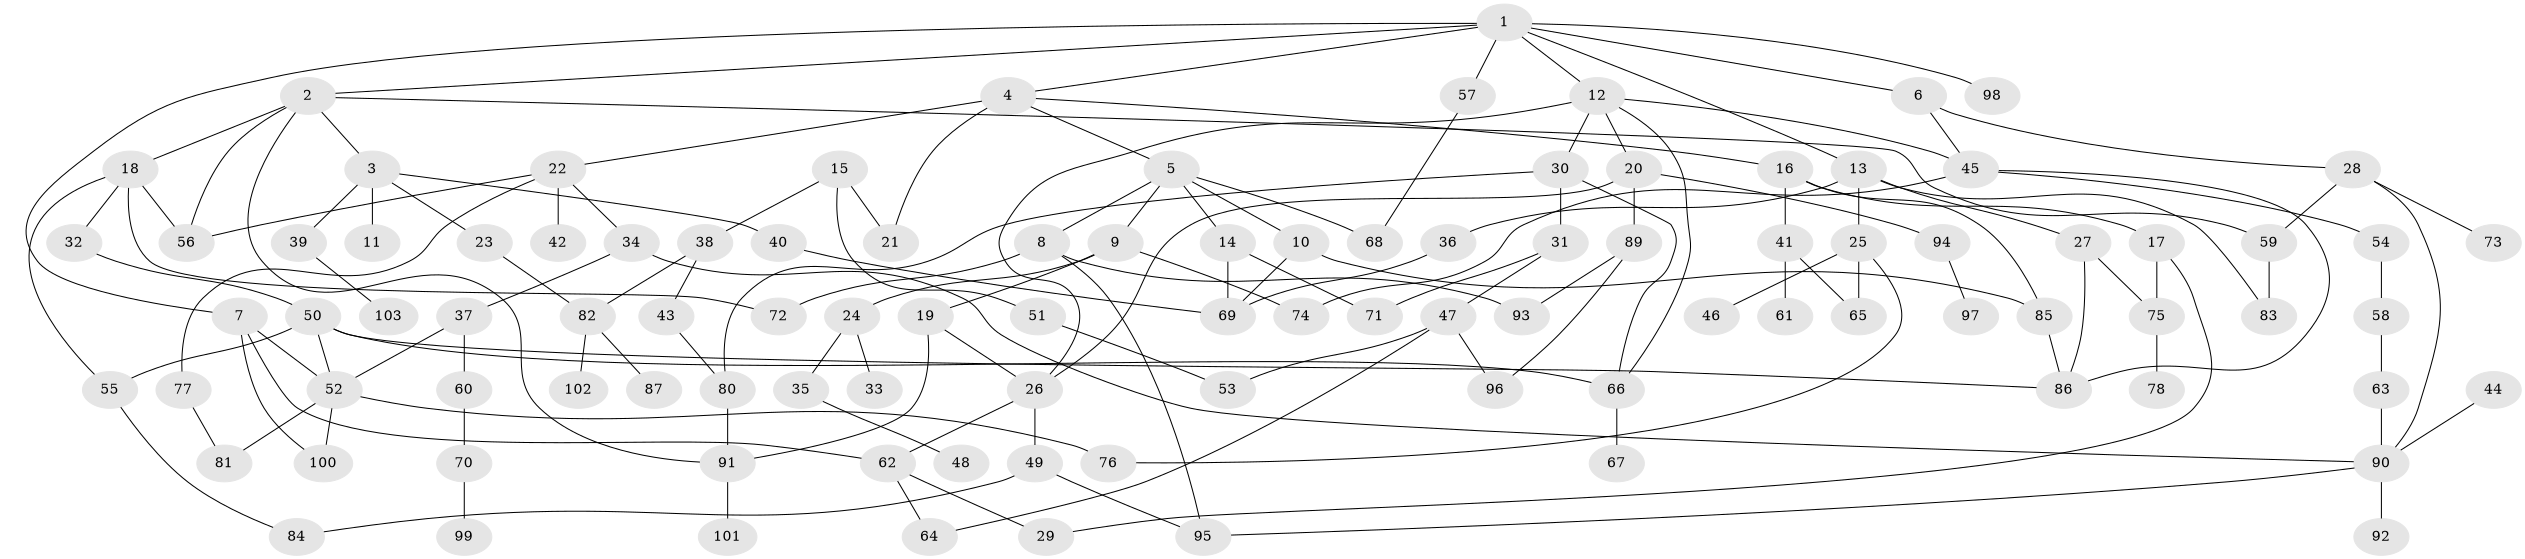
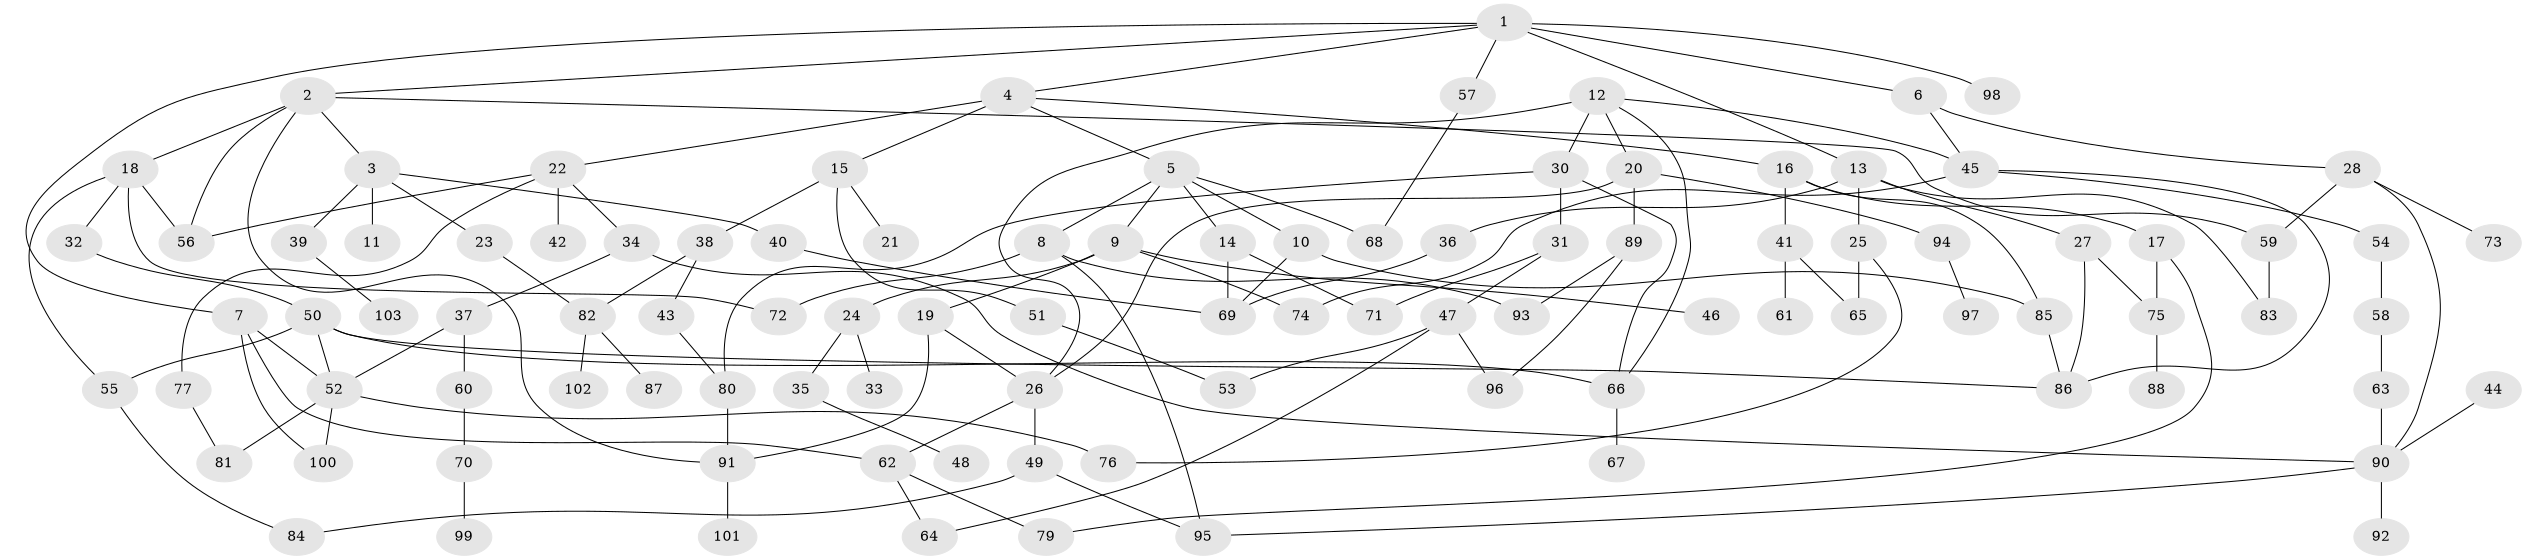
  graph {
    node [color=gray90 style=filled]
    1
    2
    4
    6
    7
    12
    13
    57
    98
    3
    18
    56
    59
    91
    5
    15
    16
    22
    28
    45
    52
    62
    100
    20
    26
    30
    66
    25
    27
    36
    83
    68
    11
    23
    39
    40
    72
    32
    55
    101
    82
    103
    69
    8
    9
    10
    14
    21
    38
    51
    85
    17
    41
    34
    42
    77
    93
    95
    19
    24
    74
    71
    73
    90
    86
    54
    76
    81
-   79 [label=29]
+   79
    64
    33
    35
    89
    94
    49
    31
    80
    67
    46
    65
    75
    43
    53
    61
-   88 [label=78]
+   88
    50
    84
    96
    97
    37
    87
    102
    48
    92
    44
    47
    60
    70
    58
    63
    99
    1 -- 2
    1 -- 4
    1 -- 6
    1 -- 7
-   1 -- 12
    1 -- 13
    1 -- 57
    1 -- 98
    2 -- 3
    2 -- 18
    2 -- 56
    2 -- 59
    2 -- 91
    4 -- 5
-   4 -- 21
+   4 -- 15
    4 -- 16
    4 -- 22
    6 -- 28
    6 -- 45
    7 -- 52
    7 -- 62
    7 -- 100
    12 -- 45
    12 -- 20
    12 -- 26
    12 -- 30
    12 -- 66
    13 -- 25
    13 -- 27
    13 -- 36
    13 -- 83
    57 -- 68
    3 -- 11
    3 -- 23
    3 -- 39
    3 -- 40
    18 -- 56
    18 -- 72
    18 -- 32
    18 -- 55
    59 -- 83
    91 -- 101
    5 -- 68
    5 -- 8
    5 -- 9
    5 -- 10
    5 -- 14
    15 -- 21
    15 -- 38
    15 -- 51
    16 -- 85
    16 -- 17
    16 -- 41
    22 -- 56
    22 -- 34
    22 -- 42
    22 -- 77
    28 -- 59
    28 -- 73
    28 -- 90
    45 -- 74
    45 -- 86
    45 -- 54
    52 -- 100
    52 -- 76
    52 -- 81
    62 -- 79
    62 -- 64
    20 -- 26
    20 -- 89
    20 -- 94
    26 -- 62
    26 -- 49
    30 -- 66
    30 -- 31
    30 -- 80
    66 -- 67
    25 -- 76
-   25 -- 46
+   9 -- 46
    25 -- 65
    27 -- 86
    27 -- 75
    36 -- 69
    23 -- 82
    39 -- 103
    40 -- 69
    32 -- 50
    55 -- 84
    82 -- 87
    82 -- 102
    8 -- 72
    8 -- 93
    8 -- 95
    9 -- 19
    9 -- 24
    9 -- 74
    10 -- 69
    10 -- 85
    14 -- 69
    14 -- 71
    38 -- 82
    38 -- 43
    51 -- 53
    85 -- 86
    17 -- 79
    17 -- 75
    41 -- 65
    41 -- 61
    34 -- 90
    34 -- 37
    77 -- 81
    19 -- 91
    19 -- 26
    24 -- 33
    24 -- 35
    90 -- 95
    90 -- 92
    54 -- 58
    35 -- 48
    89 -- 93
    89 -- 96
    94 -- 97
    49 -- 95
    49 -- 84
    31 -- 71
    31 -- 47
    80 -- 91
    75 -- 88
    43 -- 80
    50 -- 52
    50 -- 66
    50 -- 55
    50 -- 86
    37 -- 52
    37 -- 60
    44 -- 90
    47 -- 64
    47 -- 53
    47 -- 96
    60 -- 70
    70 -- 99
    58 -- 63
    63 -- 90
  }
